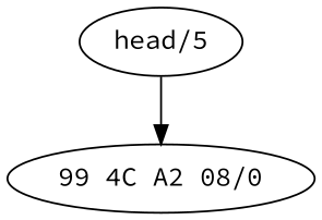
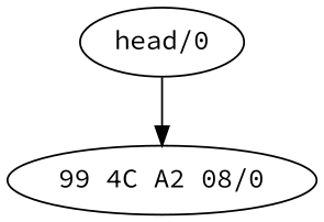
  digraph {
    nodesep=1.0
    fontname="Source Code Pro"
    node [fontname="Source Code Pro"]
    n1 [label="99 4C A2 08/0"]
-   n2 [label="head/5"]
+   n2 [label="head/0"]
    n2 -> n1 [fontname="Source Code Pro"]
  }
